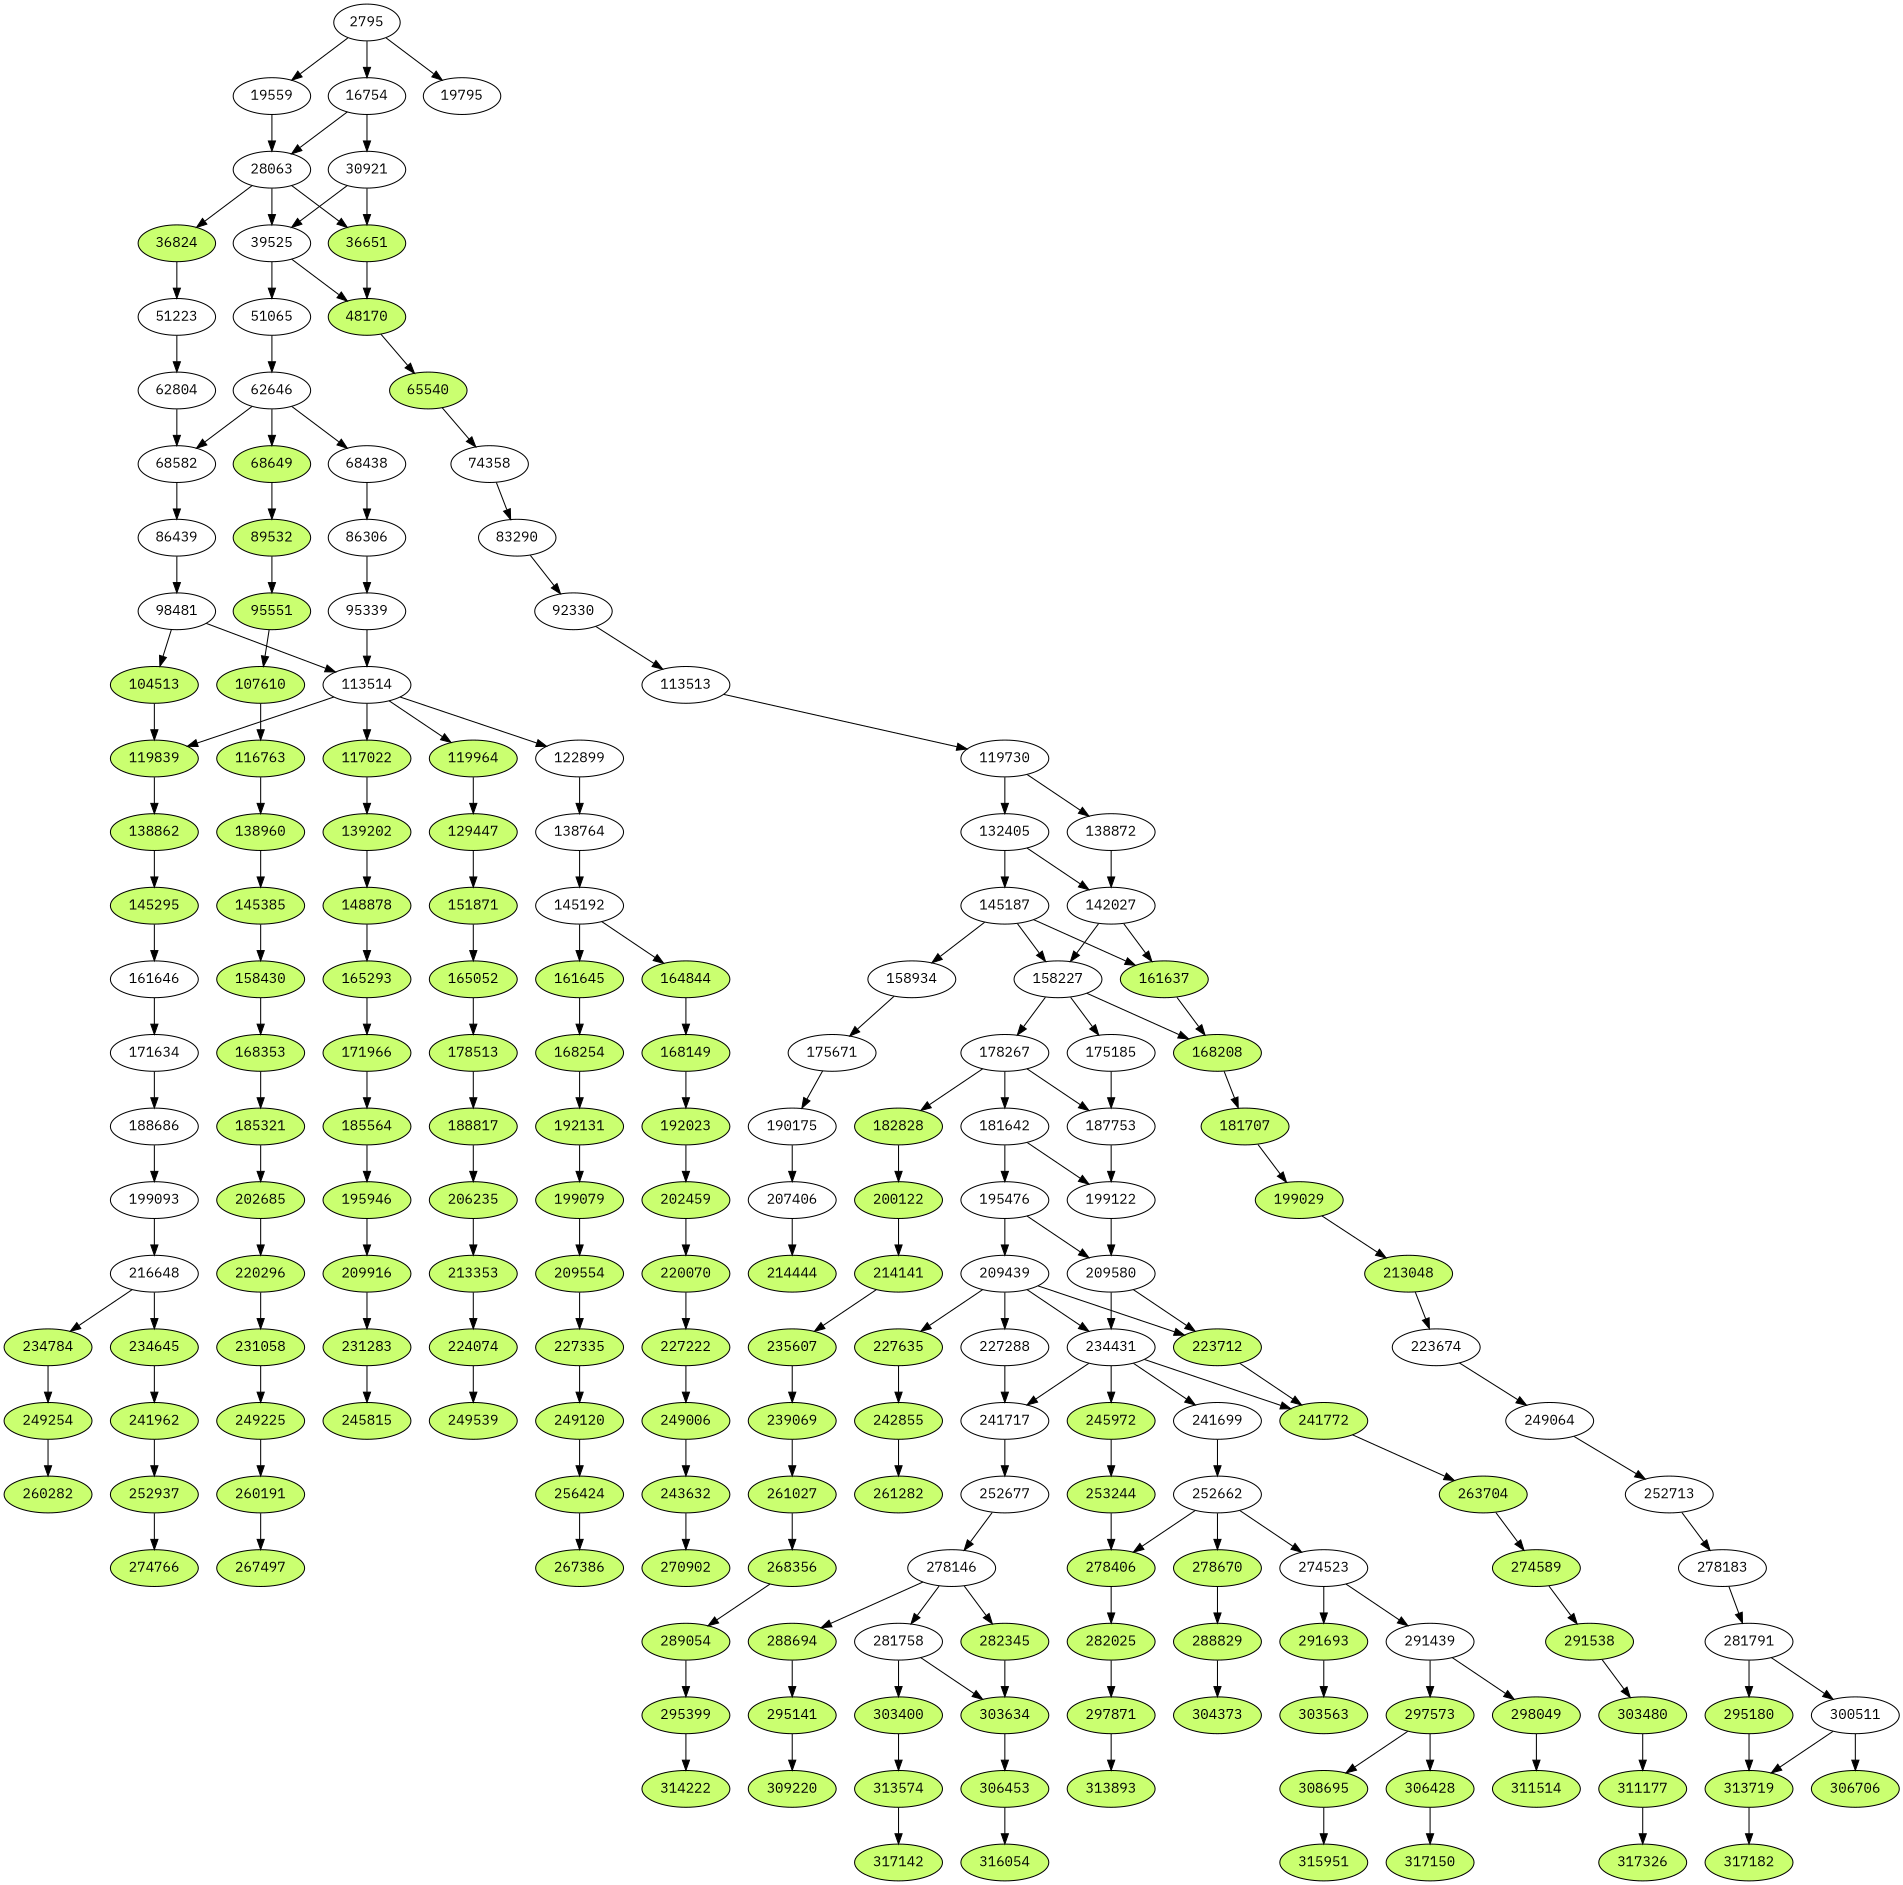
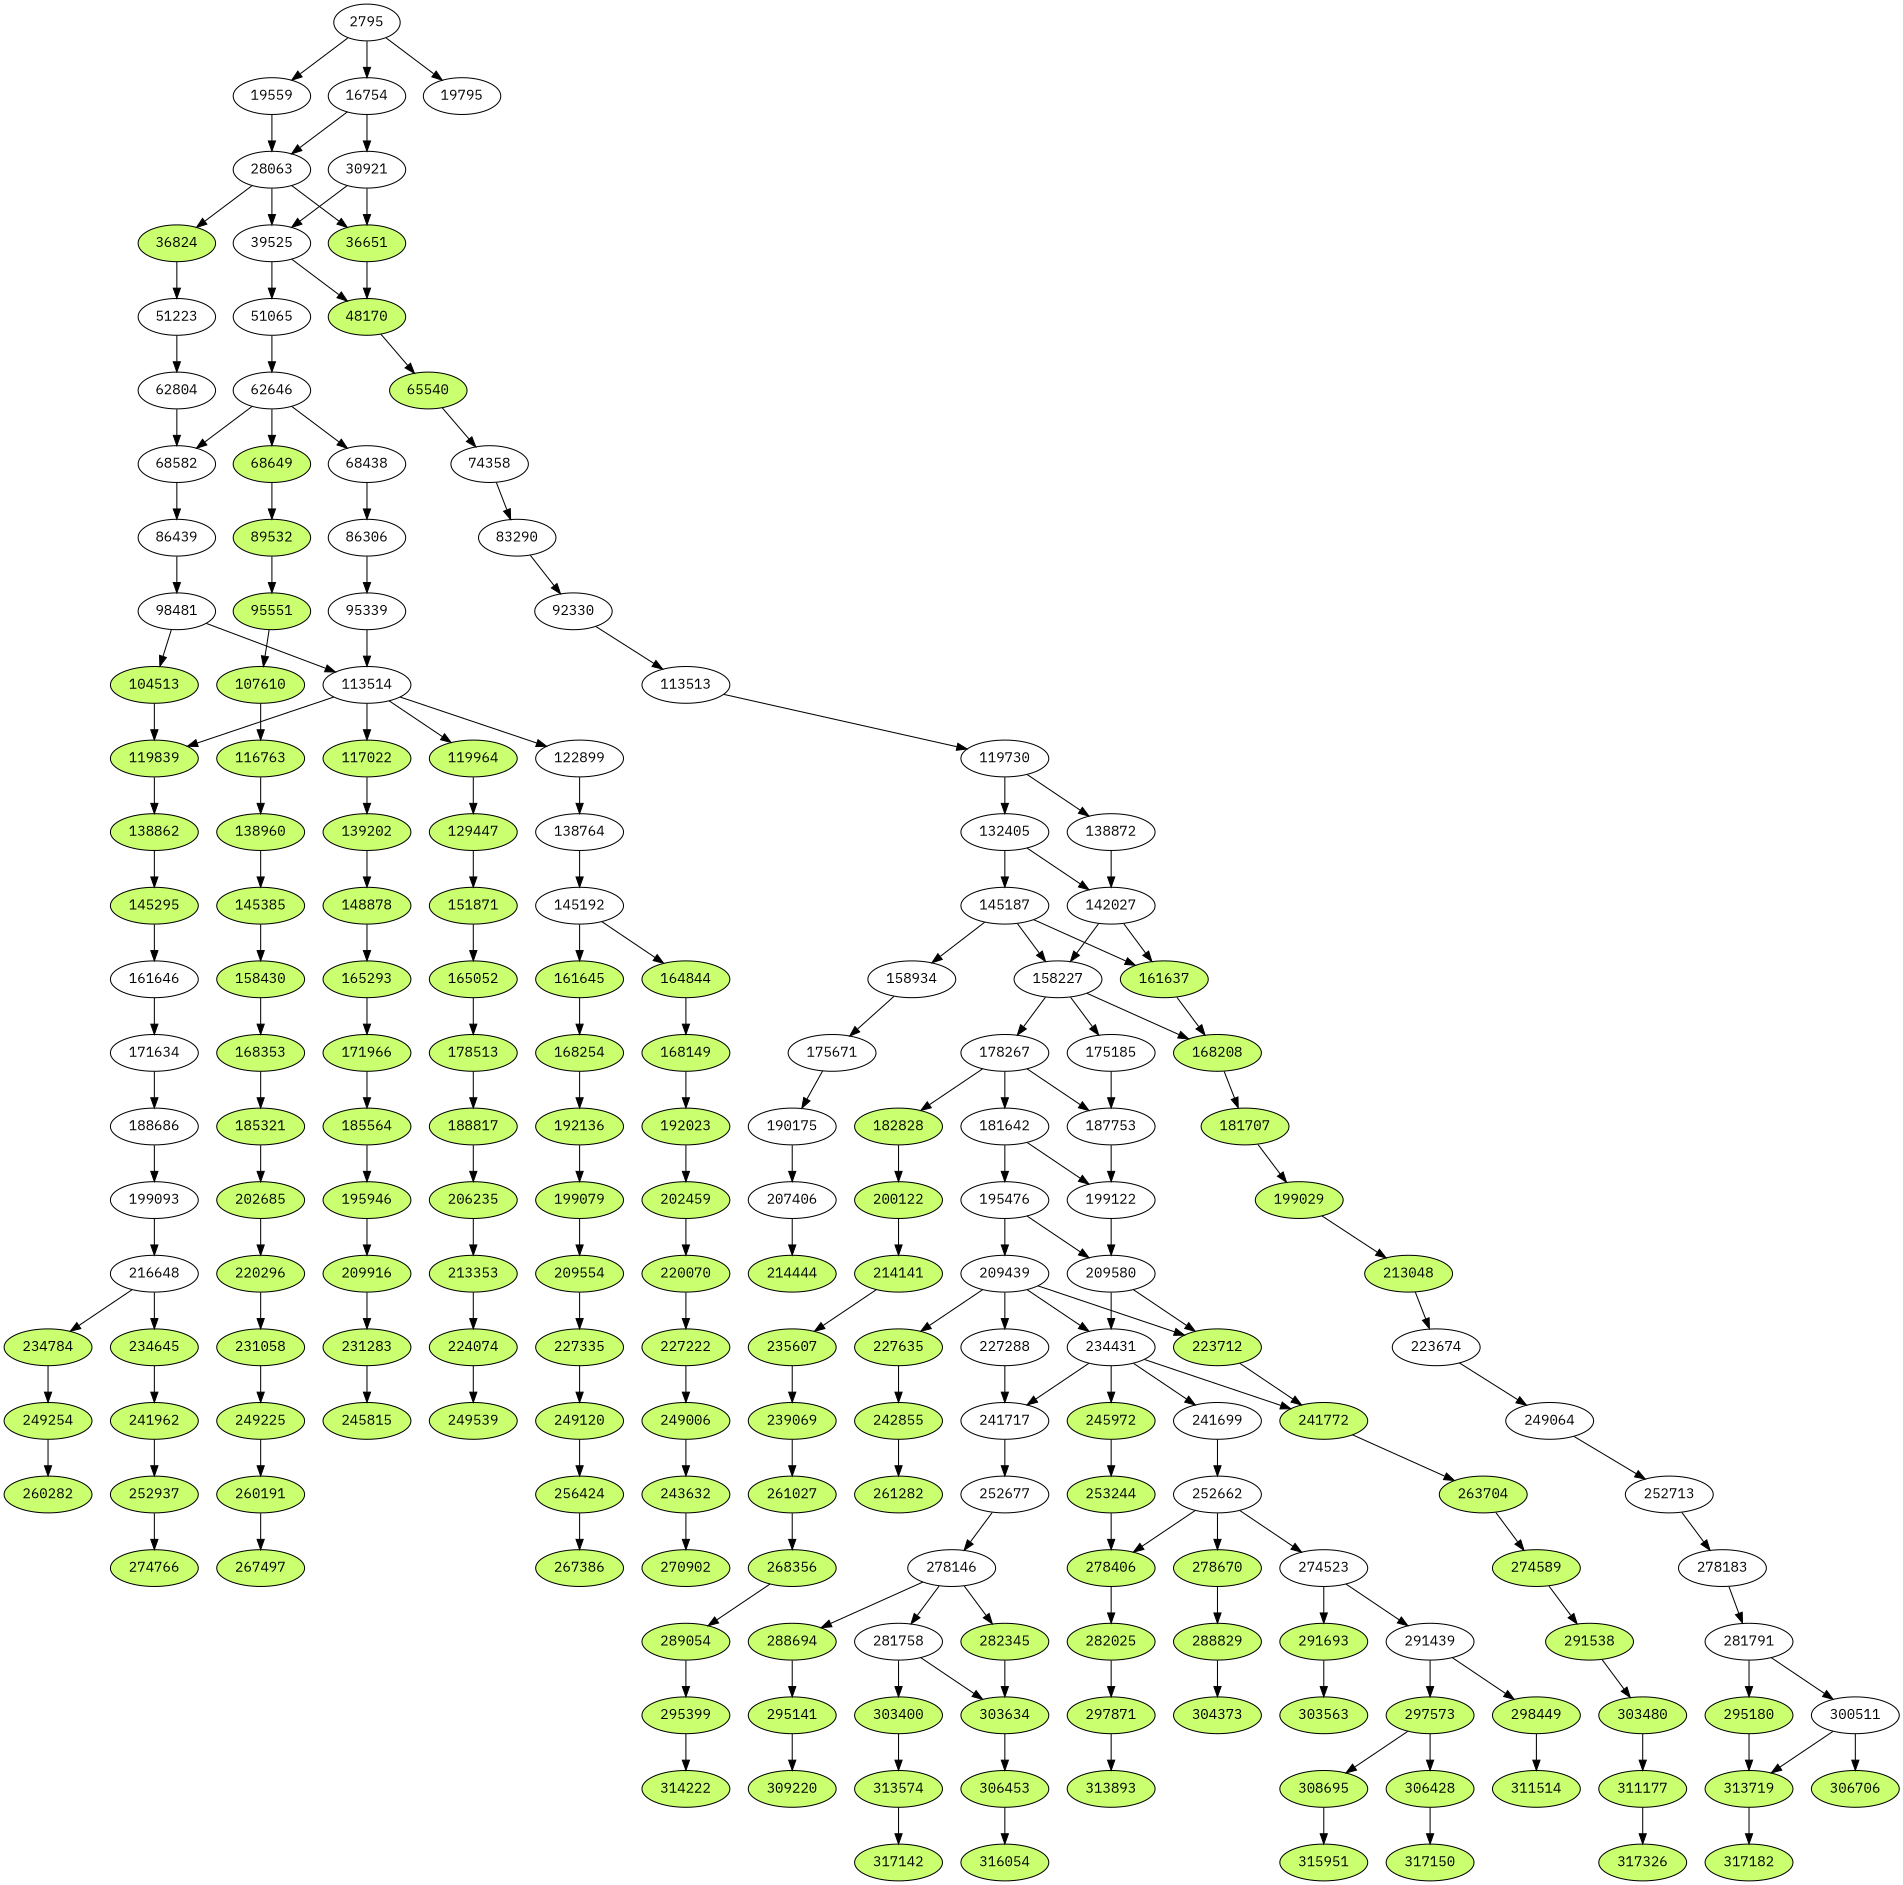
  digraph {
    fontname="IBM Plex Mono"
    node [fontname="IBM Plex Mono" fillcolor=darkolivegreen1 style=filled]
    edge [fontname="IBM Plex Mono"]
    2795 [fillcolor="" style=""]
    16754 [fillcolor="" style=""]
    19559 [fillcolor="" style=""]
    19795 [fillcolor="" style=""]
    28063 [fillcolor="" style=""]
    30921 [fillcolor="" style=""]
    36651
    36824
    39525 [fillcolor="" style=""]
    48170
    51223 [fillcolor="" style=""]
    51065 [fillcolor="" style=""]
    65540
    62804 [fillcolor="" style=""]
    62646 [fillcolor="" style=""]
    74358 [fillcolor="" style=""]
    68582 [fillcolor="" style=""]
    68438 [fillcolor="" style=""]
    68649
    83290 [fillcolor="" style=""]
    86306 [fillcolor="" style=""]
    86439 [fillcolor="" style=""]
    89532
    95339 [fillcolor="" style=""]
    98481 [fillcolor="" style=""]
    95551
    92330 [fillcolor="" style=""]
    113514 [fillcolor="" style=""]
    104513
    107610
    113513 [fillcolor="" style=""]
    119730 [fillcolor="" style=""]
    119839
    117022
    119964
    122899 [fillcolor="" style=""]
    116763
    132405 [fillcolor="" style=""]
    138872 [fillcolor="" style=""]
    138862
    139202
    129447
    138764 [fillcolor="" style=""]
    138960
    145295
    145385
    142027 [fillcolor="" style=""]
    145187 [fillcolor="" style=""]
    148878
    151871
    145192 [fillcolor="" style=""]
    158430
    165293
    158227 [fillcolor="" style=""]
    161637
    158934 [fillcolor="" style=""]
    161646 [fillcolor="" style=""]
    165052
    161645
    164844
    178513
    168208
    175185 [fillcolor="" style=""]
    178267 [fillcolor="" style=""]
    175671 [fillcolor="" style=""]
    168254
    168149
    171634 [fillcolor="" style=""]
    168353
    171966
    181707
    n72 [label=187753 fillcolor="" style=""]
    181642 [fillcolor="" style=""]
    182828
    190175 [fillcolor="" style=""]
-   192131
+   192131 [label=192136]
    192023
    188686 [fillcolor="" style=""]
    185321
    185564
    188817
    199029
    199122 [fillcolor="" style=""]
    195476 [fillcolor="" style=""]
    200122
    202685
    207406 [fillcolor="" style=""]
    199079
    199093 [fillcolor="" style=""]
    202459
    206235
    195946
    220070
    213048
    209554
    220296
    216648 [fillcolor="" style=""]
    209916
    209580 [fillcolor="" style=""]
    214444
    209439 [fillcolor="" style=""]
    214141
    213353
    223712
    227288 [fillcolor="" style=""]
    227635
    234431 [fillcolor="" style=""]
    223674 [fillcolor="" style=""]
    235607
    231058
    231283
    234645
    234784
    224074
    227222
    227335
    241772
    241717 [fillcolor="" style=""]
    242855
    241699 [fillcolor="" style=""]
    245972
    245815
    249064 [fillcolor="" style=""]
    249120
    241962
    249254
    239069
    249006
    249225
    249539
    263704
    252677 [fillcolor="" style=""]
    261282
    252662 [fillcolor="" style=""]
    253244
    256424
    252713 [fillcolor="" style=""]
    261027
    252937
    260282
    n141 [label=243632]
    260191
    278183 [fillcolor="" style=""]
    274589
    270902
    278146 [fillcolor="" style=""]
    267386
    267497
    274523 [fillcolor="" style=""]
    278406
    278670
    274766
    268356
    289054
    291439 [fillcolor="" style=""]
    291693
    282025
    288829
    281758 [fillcolor="" style=""]
    282345
    288694
    291538
    281791 [fillcolor="" style=""]
    297573
-   298049
+   298049 [label=298449]
    303563
    297871
    304373
    303400
    303634
    295141
    295180
    300511 [fillcolor="" style=""]
    295399
    303480
    314222
    308695
    306428
    311514
    311177
    313574
    306453
    309220
    313719
    306706
    313893
    317142
    316054
    317182
    315951
    317326
    317150
    2795 -> 16754
    2795 -> 19559
    2795 -> 19795
    16754 -> 28063
    16754 -> 30921
    19559 -> 28063
    28063 -> 36651
    28063 -> 36824
    28063 -> 39525
    30921 -> 36651
    30921 -> 39525
    36651 -> 48170
    36824 -> 51223
    39525 -> 48170
    39525 -> 51065
    48170 -> 65540
    51223 -> 62804
    51065 -> 62646
    65540 -> 74358
    62804 -> 68582
    62646 -> 68582
    62646 -> 68438
    62646 -> 68649
    74358 -> 83290
    68582 -> 86439
    68438 -> 86306
    68649 -> 89532
    83290 -> 92330
    86306 -> 95339
    86439 -> 98481
    89532 -> 95551
    95339 -> 113514
    98481 -> 113514
    98481 -> 104513
    95551 -> 107610
    92330 -> 113513
    113514 -> 119839
    113514 -> 117022
    113514 -> 119964
    113514 -> 122899
    104513 -> 119839
    107610 -> 116763
    113513 -> 119730
    119730 -> 132405
    119730 -> 138872
    119839 -> 138862
    117022 -> 139202
    119964 -> 129447
    122899 -> 138764
    116763 -> 138960
    132405 -> 142027
    132405 -> 145187
    138872 -> 142027
    138862 -> 145295
    139202 -> 148878
    129447 -> 151871
    138764 -> 145192
    138960 -> 145385
    145295 -> 161646
    145385 -> 158430
    142027 -> 158227
    142027 -> 161637
    145187 -> 158227
    145187 -> 161637
    145187 -> 158934
    148878 -> 165293
    151871 -> 165052
    145192 -> 161645
    145192 -> 164844
    158430 -> 168353
    165293 -> 171966
    158227 -> 168208
    158227 -> 175185
    158227 -> 178267
    161637 -> 168208
    158934 -> 175671
    161646 -> 171634
    165052 -> 178513
    161645 -> 168254
    164844 -> 168149
    178513 -> 188817
    168208 -> 181707
    175185 -> n72
    178267 -> n72
    178267 -> 181642
    178267 -> 182828
    175671 -> 190175
    168254 -> 192131
    168149 -> 192023
    171634 -> 188686
    168353 -> 185321
    171966 -> 185564
    181707 -> 199029
    n72 -> 199122
    181642 -> 199122
    181642 -> 195476
    182828 -> 200122
    190175 -> 207406
    192131 -> 199079
    192023 -> 202459
    188686 -> 199093
    185321 -> 202685
    185564 -> 195946
    188817 -> 206235
    199029 -> 213048
    199122 -> 209580
    195476 -> 209580
    195476 -> 209439
    200122 -> 214141
    202685 -> 220296
    207406 -> 214444
    199079 -> 209554
    199093 -> 216648
    202459 -> 220070
    206235 -> 213353
    195946 -> 209916
    220070 -> 227222
    213048 -> 223674
    209554 -> 227335
    220296 -> 231058
    216648 -> 234645
    216648 -> 234784
    209916 -> 231283
    209580 -> 223712
    209580 -> 234431
    209439 -> 223712
    209439 -> 227288
    209439 -> 227635
    209439 -> 234431
    214141 -> 235607
    213353 -> 224074
    223712 -> 241772
    227288 -> 241717
    227635 -> 242855
    234431 -> 241772
    234431 -> 241717
    234431 -> 241699
    234431 -> 245972
    223674 -> 249064
    235607 -> 239069
    231058 -> 249225
    231283 -> 245815
    234645 -> 241962
    234784 -> 249254
    224074 -> 249539
    227222 -> 249006
    227335 -> 249120
    241772 -> 263704
    241717 -> 252677
    242855 -> 261282
    241699 -> 252662
    245972 -> 253244
    249064 -> 252713
    249120 -> 256424
    241962 -> 252937
    249254 -> 260282
    239069 -> 261027
    249006 -> n141
    249225 -> 260191
    263704 -> 274589
    252677 -> 278146
    252662 -> 274523
    252662 -> 278406
    252662 -> 278670
    253244 -> 278406
    256424 -> 267386
    252713 -> 278183
    261027 -> 268356
    252937 -> 274766
    n141 -> 270902
    260191 -> 267497
    278183 -> 281791
    274589 -> 291538
    278146 -> 281758
    278146 -> 282345
    278146 -> 288694
    274523 -> 291439
    274523 -> 291693
    278406 -> 282025
    278670 -> 288829
    268356 -> 289054
    289054 -> 295399
    291439 -> 297573
    291439 -> 298049
    291693 -> 303563
    282025 -> 297871
    288829 -> 304373
    281758 -> 303400
    281758 -> 303634
    282345 -> 303634
    288694 -> 295141
    291538 -> 303480
    281791 -> 295180
    281791 -> 300511
    297573 -> 308695
    297573 -> 306428
    298049 -> 311514
    297871 -> 313893
    303400 -> 313574
    303634 -> 306453
    295141 -> 309220
    295180 -> 313719
    300511 -> 313719
    300511 -> 306706
    295399 -> 314222
    303480 -> 311177
    308695 -> 315951
    306428 -> 317150
    311177 -> 317326
    313574 -> 317142
    306453 -> 316054
    313719 -> 317182
  }
